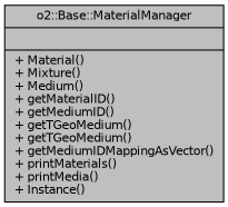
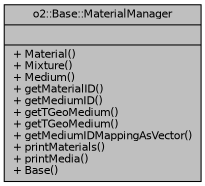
  digraph {
-   n1 [color=black fillcolor=grey75 fontcolor=black fontname=Helvetica fontsize=10 height=0.2 label="{o2::Base::MaterialManager\n||+ Material()\l+ Mixture()\l+ Medium()\l+ getMaterialID()\l+ getMediumID()\l+ getTGeoMedium()\l+ getTGeoMedium()\l+ getMediumIDMappingAsVector()\l+ printMaterials()\l+ printMedia()\l+ Instance()\l}" shape=record style=filled width=0.4]
+   n1 [color=black fillcolor=grey75 fontcolor=black fontname=Helvetica fontsize=10 height=0.2 label="{o2::Base::MaterialManager\n||+ Material()\l+ Mixture()\l+ Medium()\l+ getMaterialID()\l+ getMediumID()\l+ getTGeoMedium()\l+ getTGeoMedium()\l+ getMediumIDMappingAsVector()\l+ printMaterials()\l+ printMedia()\l+ Base()\l}" shape=record style=filled width=0.4]
  }
